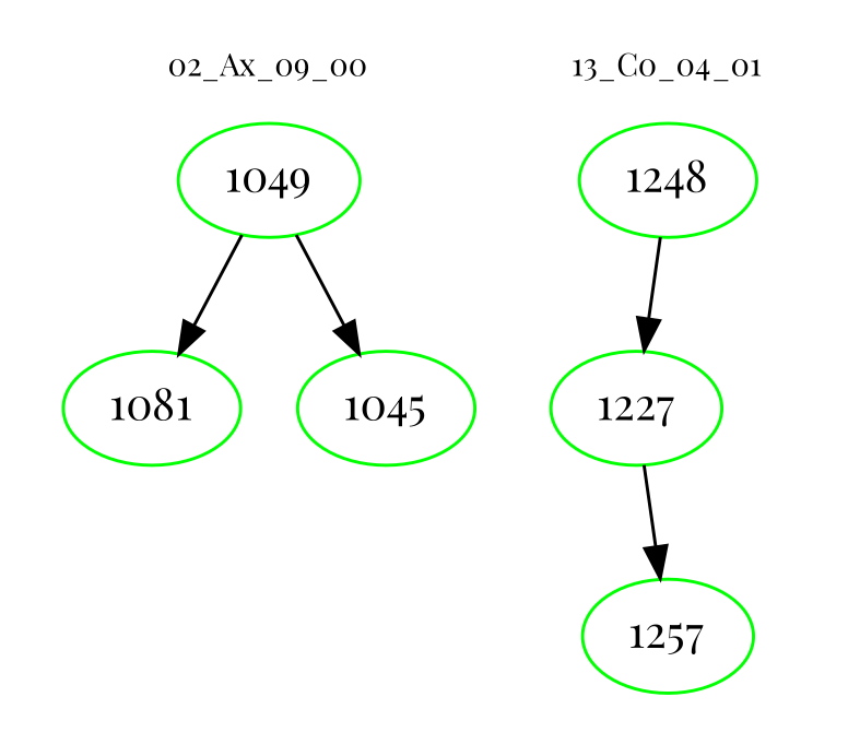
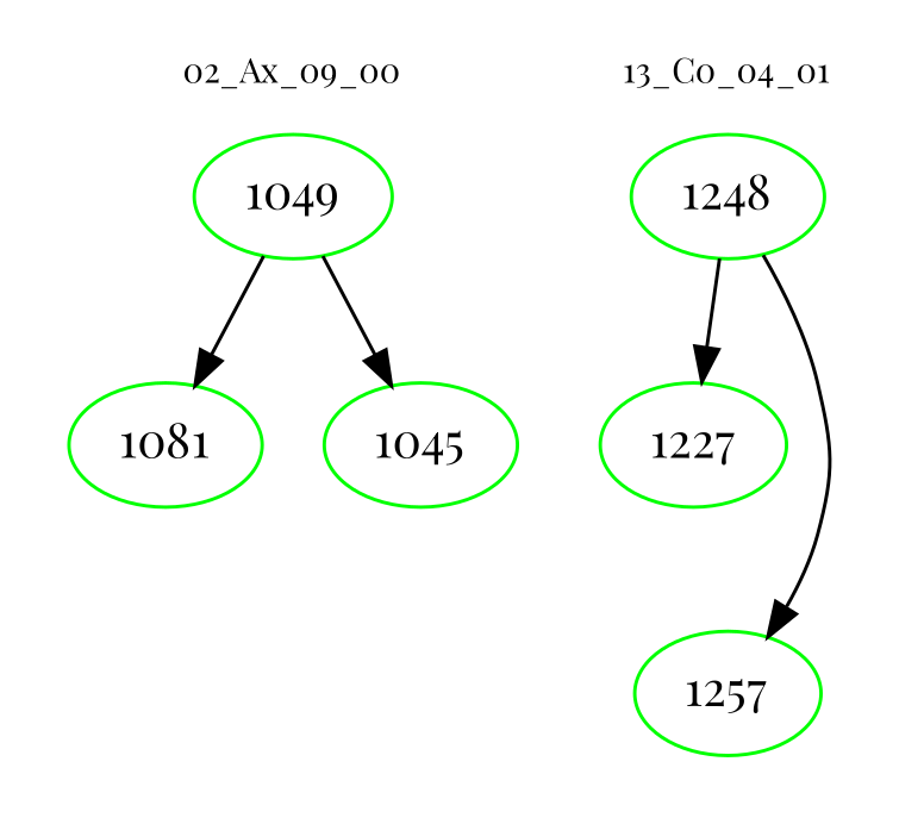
  digraph {
    fontname="Playfair Display"
    node [color=green fontname="Playfair Display"]
    edge [color=black fontname="Playfair Display"]
    n1 [label=1049]
    n2 [label=1081]
    n3 [label=1045]
    n4 [label=1248]
    n5 [label=1227]
    n6 [label=1257]
    subgraph cluster_1 {
      color=white
      fontsize=10
      label="02_Ax_09_00"
      n1
      n2
      n3
    }
    subgraph cluster_2 {
      color=white
      fontsize=10
      label="13_C0_04_01"
      n4
      n5
      n6
    }
    n1 -> n2
    n1 -> n3
    n4 -> n5
-   n5 -> n6
+   n4 -> n6
  }
